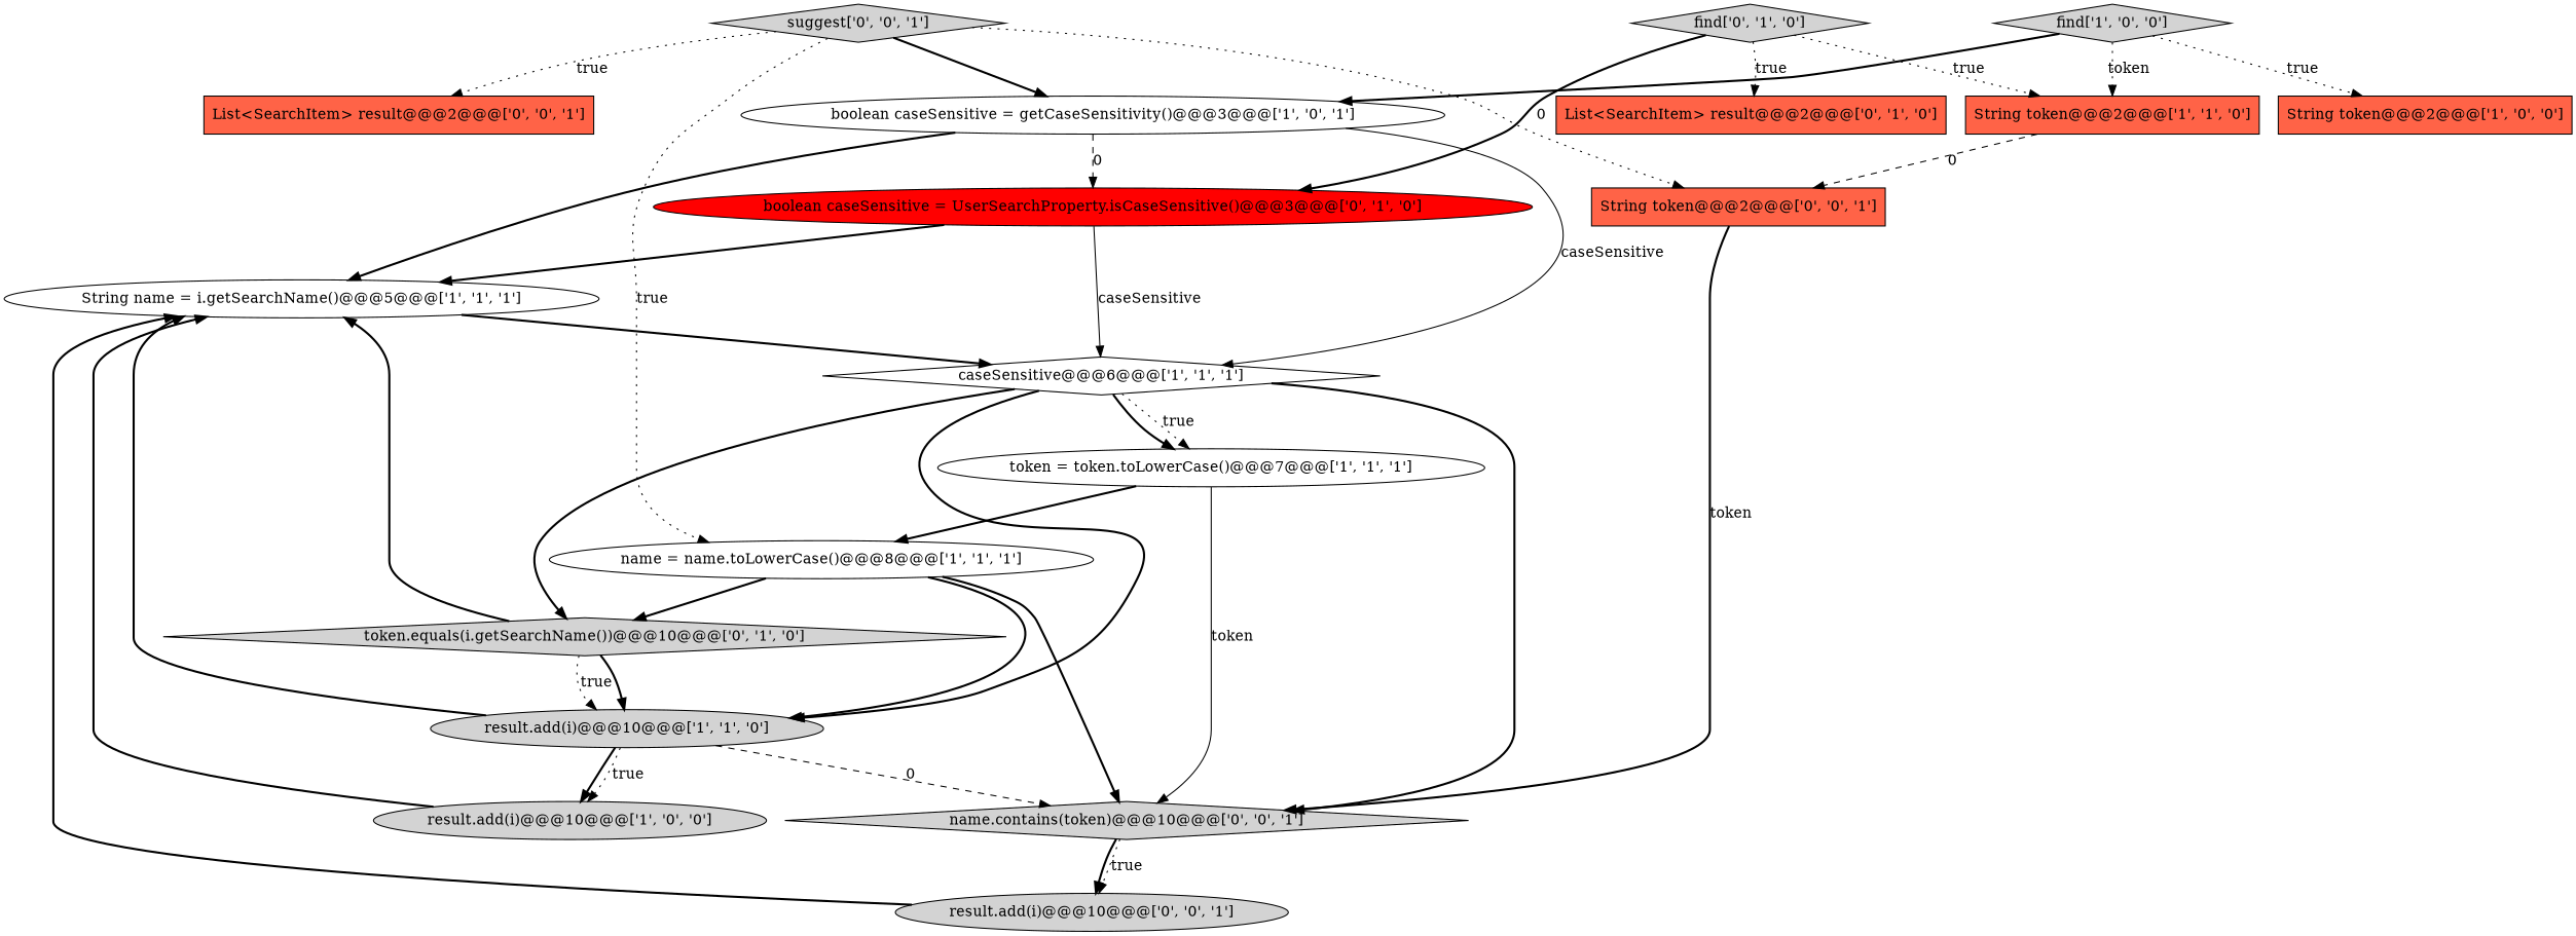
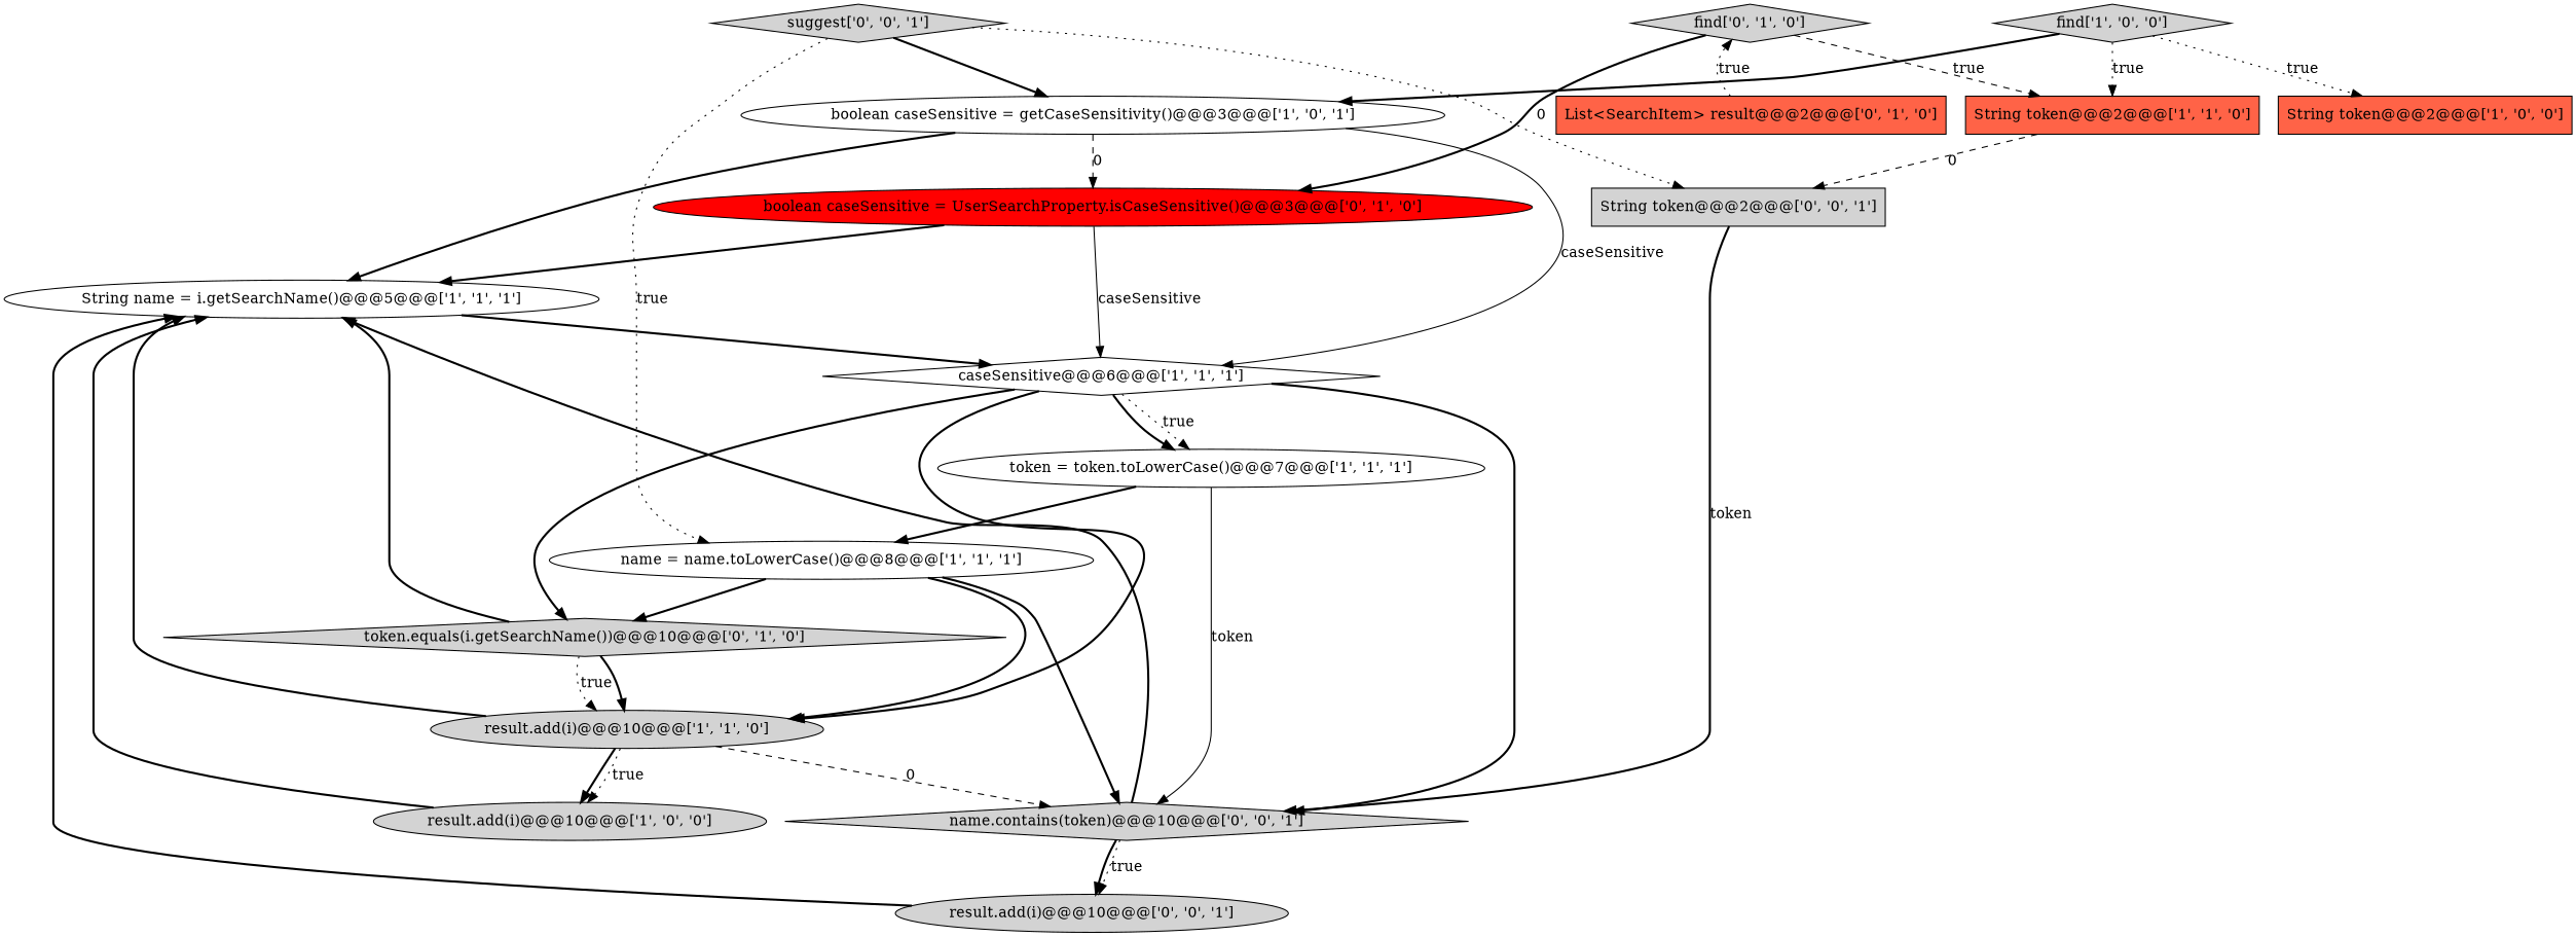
  digraph {
    node [fillcolor=lightgray shape=ellipse style=filled]
    edge [style=bold]
    n1 [label="suggest['0', '0', '1']" shape=diamond]
    n2 [fillcolor=white label="boolean caseSensitive = getCaseSensitivity()@@@3@@@['1', '0', '1']"]
-   n3 [fillcolor=tomato label="List<SearchItem> result@@@2@@@['0', '0', '1']" shape=box]
-   n4 [fillcolor=tomato label="String token@@@2@@@['0', '0', '1']" shape=box]
+   n4 [label="String token@@@2@@@['0', '0', '1']" shape=box]
    n5 [fillcolor=white label="name = name.toLowerCase()@@@8@@@['1', '1', '1']"]
    n6 [fillcolor=white label="String name = i.getSearchName()@@@5@@@['1', '1', '1']"]
    n7 [fillcolor=white label="caseSensitive@@@6@@@['1', '1', '1']" shape=diamond]
    n8 [fillcolor=red label="boolean caseSensitive = UserSearchProperty.isCaseSensitive()@@@3@@@['0', '1', '0']"]
    n9 [label="name.contains(token)@@@10@@@['0', '0', '1']" shape=diamond]
    n10 [label="token.equals(i.getSearchName())@@@10@@@['0', '1', '0']" shape=diamond]
    n11 [label="result.add(i)@@@10@@@['1', '1', '0']"]
    n12 [label="result.add(i)@@@10@@@['1', '0', '0']"]
    n13 [fillcolor=white label="token = token.toLowerCase()@@@7@@@['1', '1', '1']"]
    n14 [label="result.add(i)@@@10@@@['0', '0', '1']"]
    n15 [label="find['0', '1', '0']" shape=diamond]
    n16 [fillcolor=tomato label="String token@@@2@@@['1', '1', '0']" shape=box]
    n17 [fillcolor=tomato label="List<SearchItem> result@@@2@@@['0', '1', '0']" shape=box]
    n18 [fillcolor=tomato label="String token@@@2@@@['1', '0', '0']" shape=box]
    n19 [label="find['1', '0', '0']" shape=diamond]
    n1 -> n2
-   n1 -> n3 [label=true style=dotted]
    n1 -> n4 [label=0 style=dotted]
    n1 -> n5 [label=true style=dotted]
    n2 -> n6
    n2 -> n7 [label=caseSensitive style=solid]
    n2 -> n8 [label=0 style=dashed]
    n4 -> n9 [label=token]
    n5 -> n9
    n5 -> n10
    n5 -> n11
    n6 -> n7
    n7 -> n9
    n7 -> n10
    n7 -> n11
    n7 -> n13 [label=true style=dotted]
    n7 -> n13
    n8 -> n6
    n8 -> n7 [label=caseSensitive style=solid]
+   n9 -> n6
    n9 -> n14 [label=true style=dotted]
    n9 -> n14
    n10 -> n6
    n10 -> n11 [label=true style=dotted]
    n10 -> n11
    n11 -> n6
    n11 -> n9 [label=0 style=dashed]
    n11 -> n12
    n11 -> n12 [label=true style=dotted]
    n12 -> n6
    n13 -> n5
    n13 -> n9 [label=token style=solid]
    n14 -> n6
    n15 -> n8
-   n15 -> n16 [label=true style=dotted]
-   n15 -> n17 [label=true style=dotted]
+   n15 -> n16 [label=true style=dashed]
+   n17 -> n15 [label=true style=dotted]
    n16 -> n4 [label=0 style=dashed]
    n19 -> n2
-   n19 -> n16 [label=token style=dotted]
+   n19 -> n16 [label=true style=dotted]
    n19 -> n18 [label=true style=dotted]
  }
